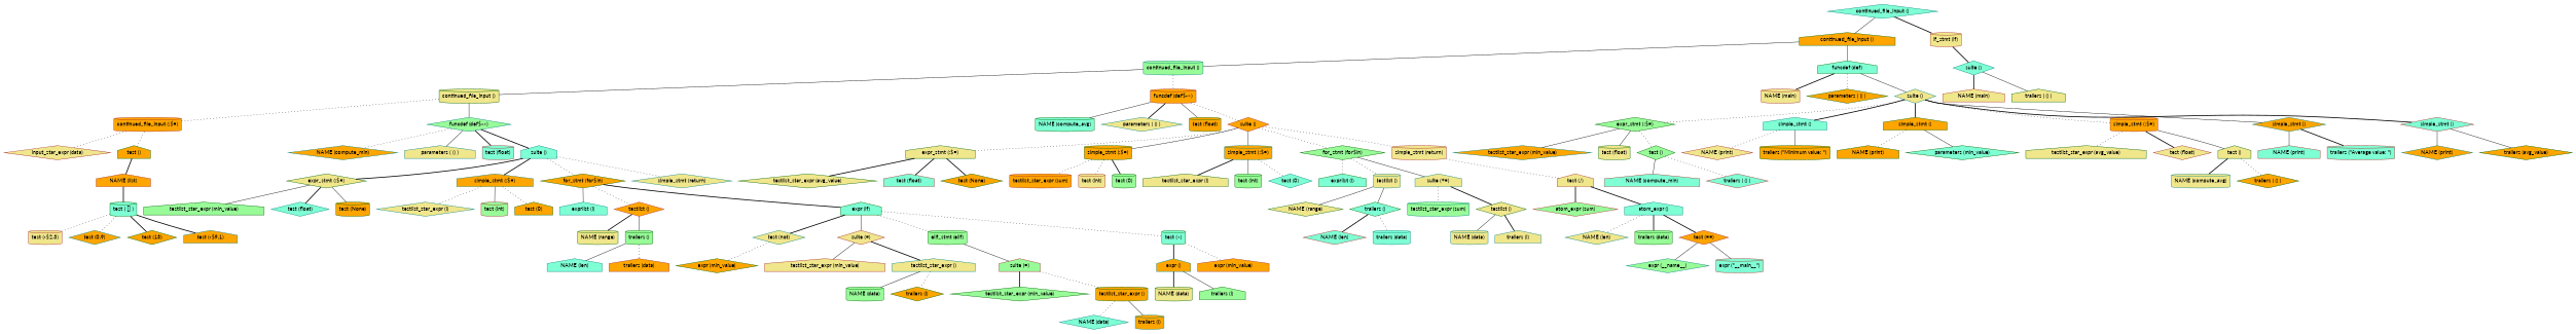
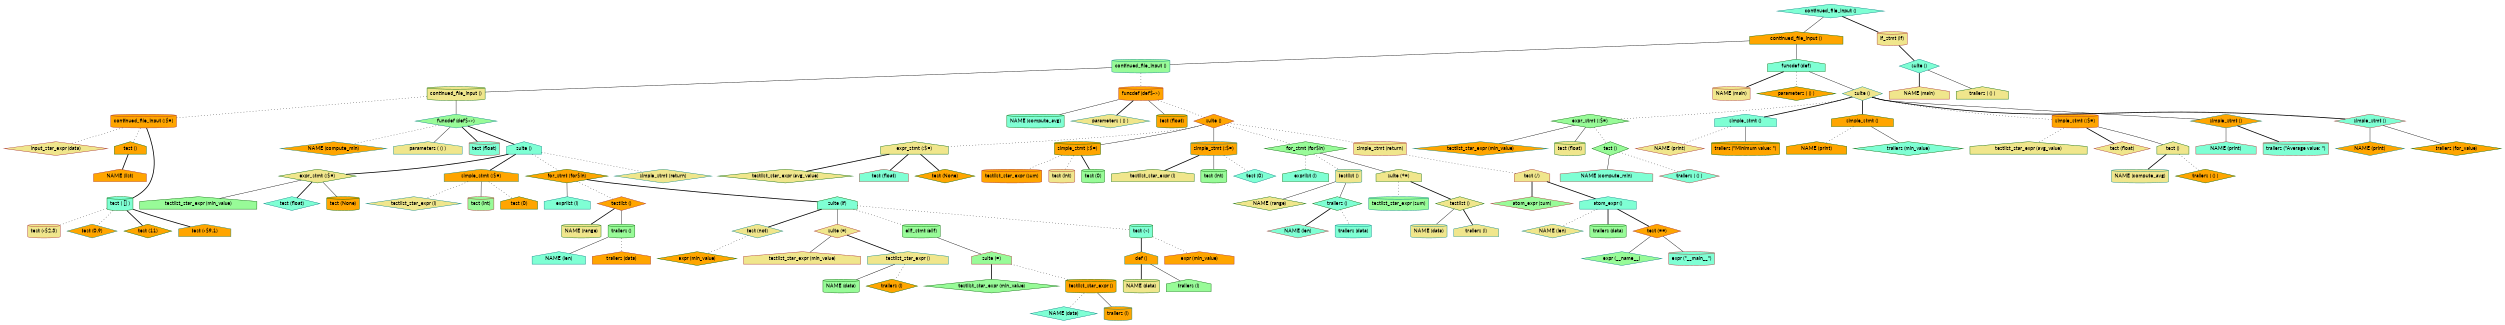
  graph {
    fontname=Lato
    node [color=darkgreen fillcolor=orange fontname=Lato shape=diamond style=filled]
    edge [fontname=Lato style=dotted]
    n1 [color=teal fillcolor=aquamarine label="continued_file_input ()"]
    n2 [label="continued_file_input ()" shape=house]
    n3 [color=brown fillcolor=khaki label="if_stmt (if)" shape=cylinder]
    n4 [color=teal fillcolor=palegreen label="continued_file_input ()" shape=cylinder]
    n5 [fillcolor=aquamarine label="funcdef (def)" shape=house]
    n6 [color=teal fillcolor=aquamarine label="suite ()"]
    n7 [fillcolor=khaki label="continued_file_input ()" shape=cylinder]
    n8 [color=brown label="funcdef (def$->)" shape=cylinder]
    n9 [color=brown fillcolor=khaki label="NAME (main)" shape=cylinder]
    n10 [label="parameters ( () )"]
    n11 [color=teal fillcolor=khaki label="suite ()"]
    n12 [color=brown label="continued_file_input (:$=)" shape=cylinder]
    n13 [color=teal fillcolor=palegreen label="funcdef (def$->)"]
    n14 [fillcolor=aquamarine label="NAME (compute_avg)" shape=cylinder]
    n15 [color=teal fillcolor=khaki label="parameters ( () )"]
    n16 [label="test (float)" shape=cylinder]
    n17 [color=brown label="suite ()"]
    n18 [color=brown fillcolor=khaki label="input_star_expr (data)"]
    n19 [label="test ()" shape=house]
    n20 [fillcolor=aquamarine label="test ( [] )" shape=cylinder]
    n21 [color=teal label="NAME (compute_min)"]
    n22 [color=teal fillcolor=khaki label="parameters ( () )" shape=house]
    n23 [color=brown fillcolor=aquamarine label="test (float)" shape=cylinder]
    n24 [color=teal fillcolor=aquamarine label="suite ()" shape=house]
    n25 [color=brown label="NAME (list)" shape=house]
    n26 [color=brown fillcolor=khaki label="test (-$2.3)" shape=cylinder]
    n27 [color=teal label="test (0.9)"]
-   n28 [label="test (13)"]
+   n28 [label="test (11)"]
    n29 [color=teal label="test (-$9.1)" shape=house]
    n30 [fillcolor=khaki label="expr_stmt (:$=)"]
    n31 [color=teal label="simple_stmt (:$=)" shape=house]
    n32 [label="for_stmt (for$in)"]
    n33 [color=teal fillcolor=khaki label="simple_stmt (return)"]
    n34 [fillcolor=palegreen label="testlist_star_expr (min_value)" shape=house]
    n35 [color=teal fillcolor=aquamarine label="test (float)"]
    n36 [label="test (None)" shape=cylinder]
    n37 [color=teal fillcolor=khaki label="testlist_star_expr (i)"]
    n38 [color=brown fillcolor=palegreen label="test (int)" shape=cylinder]
    n39 [label="test (0)" shape=house]
    n40 [color=teal fillcolor=aquamarine label="exprlist (i)" shape=house]
    n41 [color=brown label="testlist ()"]
-   n42 [fillcolor=aquamarine label="expr (if)" shape=house]
+   n42 [fillcolor=aquamarine label="suite (if)" shape=house]
    n43 [fillcolor=khaki label="NAME (range)" shape=cylinder]
    n44 [fillcolor=palegreen label="trailers ()" shape=cylinder]
    n45 [color=teal fillcolor=khaki label="test (not)"]
    n46 [color=brown fillcolor=khaki label="suite (=)"]
    n47 [fillcolor=palegreen label="elif_stmt (elif)" shape=cylinder]
    n48 [fillcolor=aquamarine label="test (<)" shape=cylinder]
    n49 [color=teal fillcolor=aquamarine label="NAME (len)" shape=house]
    n50 [color=brown label="trailers (data)" shape=house]
    n51 [label="expr (min_value)"]
    n52 [color=brown fillcolor=khaki label="testlist_star_expr (min_value)" shape=house]
    n53 [color=teal fillcolor=khaki label="testlist_star_expr ()" shape=house]
    n54 [color=brown fillcolor=palegreen label="suite (=)" shape=house]
    n55 [fillcolor=palegreen label="NAME (data)" shape=cylinder]
    n56 [label="trailers (i)"]
-   n57 [color=teal label="expr ()" shape=house]
+   n57 [color=teal label="def ()" shape=house]
    n58 [color=brown label="expr (min_value)" shape=house]
    n59 [fillcolor=palegreen label="testlist_star_expr (min_value)"]
    n60 [label="testlist_star_expr ()" shape=cylinder]
    n61 [fillcolor=khaki label="NAME (data)" shape=cylinder]
    n62 [fillcolor=palegreen label="trailers (i)" shape=house]
    n63 [color=teal fillcolor=aquamarine label="NAME (data)"]
    n64 [color=teal label="trailers (i)" shape=cylinder]
    n65 [fillcolor=khaki label="expr_stmt (:$=)" shape=house]
    n66 [label="simple_stmt (:$=)" shape=cylinder]
    n67 [color=teal label="simple_stmt (:$=)" shape=cylinder]
    n68 [fillcolor=palegreen label="for_stmt (for$in)"]
    n69 [color=brown fillcolor=khaki label="simple_stmt (return)" shape=cylinder]
    n70 [fillcolor=khaki label="testlist_star_expr (avg_value)"]
    n71 [color=brown fillcolor=aquamarine label="test (float)" shape=house]
    n72 [label="test (None)"]
    n73 [color=brown label="testlist_star_expr (sum)" shape=cylinder]
    n74 [color=brown fillcolor=khaki label="test (int)" shape=cylinder]
    n75 [fillcolor=palegreen label="test (0)" shape=cylinder]
    n76 [fillcolor=khaki label="testlist_star_expr (i)" shape=house]
    n77 [fillcolor=palegreen label="test (int)" shape=cylinder]
    n78 [color=teal fillcolor=aquamarine label="test (0)"]
    n79 [fillcolor=aquamarine label="exprlist (i)" shape=house]
    n80 [color=teal fillcolor=khaki label="testlist ()" shape=cylinder]
-   n81 [color=teal fillcolor=khaki label="suite (+=)" shape=house]
+   n81 [fillcolor=khaki label="suite (+=)" shape=house]
    n82 [color=brown fillcolor=khaki label="test (/)" shape=house]
    n83 [fillcolor=khaki label="NAME (range)"]
    n84 [fillcolor=aquamarine label="trailers ()"]
    n85 [color=teal fillcolor=palegreen label="testlist_star_expr (sum)" shape=cylinder]
    n86 [fillcolor=khaki label="testlist ()"]
    n87 [color=brown fillcolor=aquamarine label="NAME (len)"]
    n88 [color=teal fillcolor=aquamarine label="trailers (data)" shape=cylinder]
    n89 [color=teal fillcolor=khaki label="NAME (data)" shape=cylinder]
    n90 [color=teal fillcolor=khaki label="trailers (i)" shape=house]
    n91 [color=brown fillcolor=palegreen label="atom_expr (sum)"]
    n92 [color=teal fillcolor=aquamarine label="atom_expr ()" shape=house]
    n93 [color=teal fillcolor=khaki label="NAME (len)"]
    n94 [fillcolor=palegreen label="trailers (data)" shape=cylinder]
    n95 [color=brown label="test (==)"]
    n96 [fillcolor=palegreen label="expr_stmt (:$=)"]
    n97 [color=teal fillcolor=aquamarine label="simple_stmt ()" shape=house]
    n98 [label="simple_stmt ()" shape=house]
    n99 [color=brown label="simple_stmt (:$=)" shape=cylinder]
    n100 [color=teal label="simple_stmt ()"]
    n101 [color=brown fillcolor=aquamarine label="simple_stmt ()"]
    n102 [color=teal label="testlist_star_expr (min_value)"]
    n103 [fillcolor=khaki label="test (float)" shape=cylinder]
    n104 [fillcolor=palegreen label="test ()"]
    n105 [color=brown fillcolor=khaki label="NAME (print)"]
    n106 [label="trailers (&quot;Minimum value: &quot;)" shape=cylinder]
    n107 [label="NAME (print)" shape=house]
-   n108 [fillcolor=aquamarine label="parameters (min_value)"]
+   n108 [fillcolor=aquamarine label="trailers (min_value)"]
    n109 [fillcolor=khaki label="testlist_star_expr (avg_value)" shape=house]
    n110 [color=brown fillcolor=khaki label="test (float)"]
    n111 [fillcolor=khaki label="test ()" shape=house]
    n112 [color=brown fillcolor=aquamarine label="NAME (print)" shape=house]
    n113 [color=brown fillcolor=aquamarine label="trailers (&quot;Average value: &quot;)" shape=cylinder]
    n114 [color=teal label="NAME (print)"]
-   n115 [label="trailers (avg_value)"]
+   n115 [label="trailers (for_value)"]
    n116 [color=brown fillcolor=aquamarine label="NAME (compute_min)" shape=house]
    n117 [color=brown fillcolor=aquamarine label="trailers ( () )"]
    n118 [color=teal fillcolor=khaki label="NAME (compute_avg)" shape=cylinder]
    n119 [label="trailers ( () )"]
    n120 [color=teal fillcolor=palegreen label="expr (__name__)"]
    n121 [color=brown fillcolor=aquamarine label="expr (&quot;__main__&quot;)" shape=cylinder]
    n122 [color=brown fillcolor=khaki label="NAME (main)" shape=house]
    n123 [fillcolor=khaki label="trailers ( () )" shape=house]
    n1 -- n2 [style=solid]
    n1 -- n3 [style=bold]
    n2 -- n4 [style=solid]
    n2 -- n5 [style=solid]
    n3 -- n6 [style=bold]
    n4 -- n7 [style=solid]
    n4 -- n8
    n5 -- n9 [style=bold]
    n5 -- n10
    n5 -- n11 [style=solid]
    n6 -- n122 [style=bold]
    n6 -- n123 [style=solid]
    n7 -- n12
    n7 -- n13 [style=solid]
    n8 -- n14 [style=solid]
    n8 -- n15 [style=bold]
    n8 -- n16 [style=solid]
    n8 -- n17
    n11 -- n96
    n11 -- n97 [style=bold]
    n11 -- n98 [style=bold]
    n11 -- n99
    n11 -- n100 [style=solid]
    n11 -- n101 [style=bold]
    n12 -- n18
    n12 -- n19
-   n25 -- n20 [style=bold]
+   n12 -- n20 [style=bold]
    n13 -- n21
    n13 -- n22 [style=solid]
    n13 -- n23 [style=bold]
    n13 -- n24 [style=bold]
    n17 -- n65
    n17 -- n66 [style=solid]
    n17 -- n67 [style=solid]
    n17 -- n68
    n17 -- n69
    n19 -- n25 [style=bold]
    n20 -- n26
    n20 -- n27
    n20 -- n28 [style=bold]
    n20 -- n29 [style=bold]
    n24 -- n30 [style=bold]
    n24 -- n31 [style=bold]
    n24 -- n32
    n24 -- n33
    n30 -- n34 [style=solid]
    n30 -- n35 [style=bold]
    n30 -- n36 [style=solid]
    n31 -- n37
    n31 -- n38 [style=solid]
    n31 -- n39
    n32 -- n40 [style=solid]
    n32 -- n41
    n32 -- n42 [style=bold]
    n41 -- n43 [style=bold]
    n41 -- n44 [style=solid]
    n42 -- n45 [style=bold]
    n42 -- n46 [style=solid]
    n42 -- n47
    n42 -- n48
    n44 -- n49 [style=solid]
    n44 -- n50
    n45 -- n51
    n46 -- n52 [style=solid]
    n46 -- n53 [style=bold]
    n47 -- n54 [style=solid]
    n48 -- n57 [style=bold]
    n48 -- n58
    n53 -- n55 [style=solid]
    n53 -- n56
    n54 -- n59 [style=bold]
    n54 -- n60
    n57 -- n61 [style=bold]
    n57 -- n62 [style=solid]
    n60 -- n63
    n60 -- n64 [style=solid]
    n65 -- n70 [style=bold]
    n65 -- n71 [style=bold]
    n65 -- n72 [style=bold]
    n66 -- n73
    n66 -- n74
    n66 -- n75 [style=bold]
    n67 -- n76 [style=bold]
    n67 -- n77 [style=solid]
    n67 -- n78
    n68 -- n79
    n68 -- n80
    n68 -- n81 [style=solid]
    n69 -- n82
    n80 -- n83 [style=solid]
    n80 -- n84 [style=solid]
    n81 -- n85
    n81 -- n86 [style=bold]
    n82 -- n91 [style=bold]
    n82 -- n92 [style=bold]
    n84 -- n87 [style=bold]
    n84 -- n88
    n86 -- n89 [style=solid]
    n86 -- n90 [style=bold]
    n92 -- n93
    n92 -- n94 [style=bold]
    n92 -- n95 [style=bold]
    n95 -- n120 [style=solid]
    n95 -- n121 [style=solid]
    n96 -- n102 [style=solid]
    n96 -- n103 [style=solid]
    n96 -- n104
    n97 -- n105
    n97 -- n106 [style=solid]
    n98 -- n107
    n98 -- n108 [style=solid]
    n99 -- n109
    n99 -- n110 [style=bold]
    n99 -- n111 [style=solid]
    n100 -- n112 [style=solid]
    n100 -- n113 [style=bold]
    n101 -- n114 [style=solid]
    n101 -- n115 [style=solid]
    n104 -- n116 [style=solid]
    n104 -- n117
    n111 -- n118 [style=bold]
    n111 -- n119
  }
